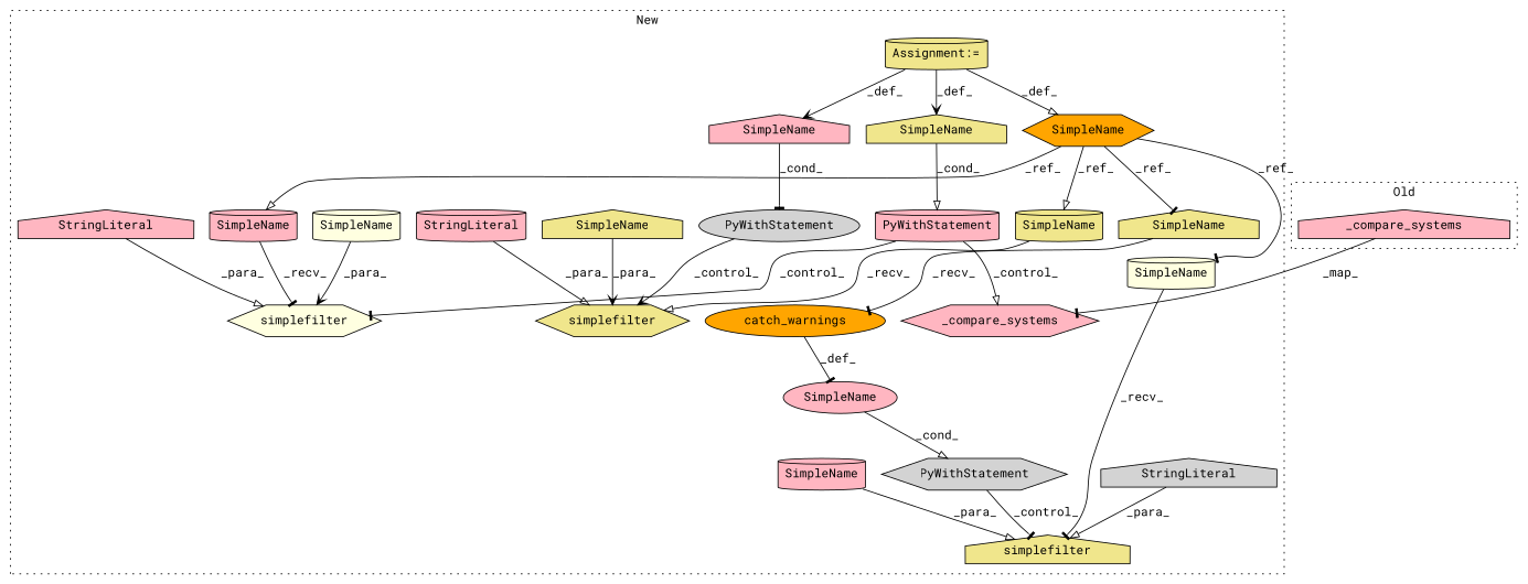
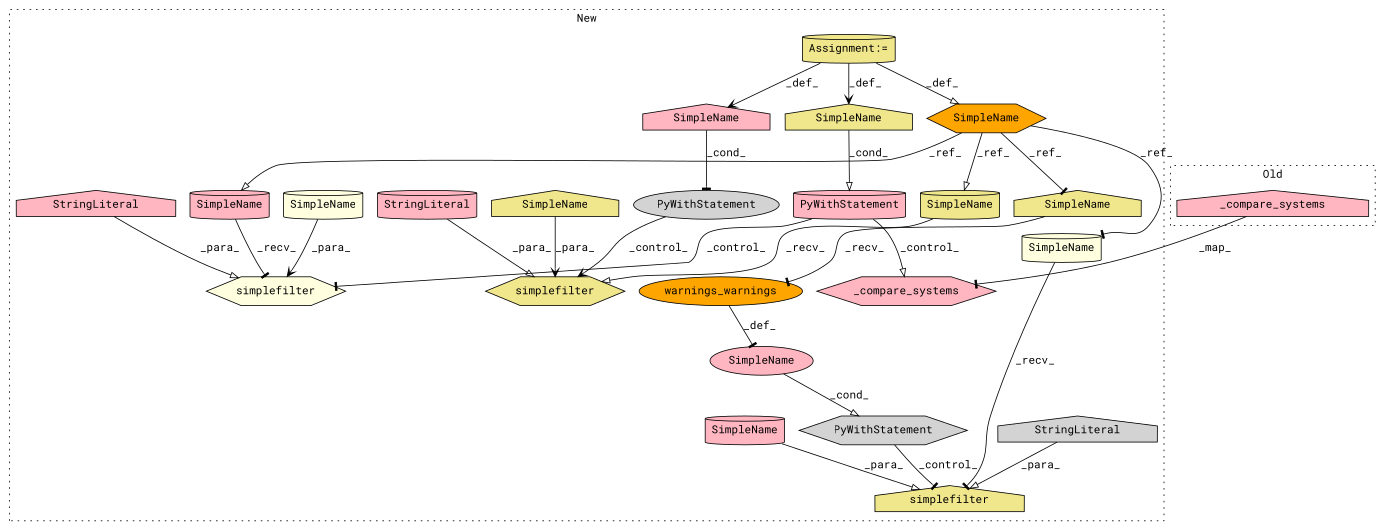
  digraph {
    fontname="Roboto Mono"
    node [a=42 l=8 shape=house style=filled fillcolor=lightpink fontname="Roboto Mono"]
    edge [arrowhead=onormal fontname="Roboto Mono"]
    n1 [a=32 l="17,1" label=_compare_systems s="34483,34504" shape=hexagon]
    n2 [label=SimpleName fillcolor=khaki l=""]
    n3 [a=32 l="13,1" label=simplefilter s="34370,34410" shape=hexagon fillcolor=lightyellow]
    n4 [a=32 l="13,1" label=simplefilter s="33768,33808" fillcolor=khaki]
    n5 [label=SimpleName shape=ellipse l=""]
    n6 [a=104 l="10,2" label=PyWithStatement s="33714,33749" shape=hexagon fillcolor=lightgrey]
    n7 [a=32 l="13,1" label=simplefilter s="34120,34160" shape=hexagon fillcolor=khaki]
    n8 [label=SimpleName l=""]
    n9 [a=104 l="10,2" label=PyWithStatement s="34066,34101" shape=ellipse fillcolor=lightgrey]
    n10 [label=SimpleName s=33659 shape=hexagon fillcolor=orange]
    n11 [a=104 l="10,2" label=PyWithStatement s="34316,34351" shape=cylinder]
    n12 [a=45 label=StringLiteral s=33781 fillcolor=lightgrey]
    n13 [a=45 label=StringLiteral s=34133 shape=cylinder]
    n14 [a=45 label=StringLiteral s=34383]
    n15 [a=7 label="Assignment:=" s=33659 shape=cylinder fillcolor=khaki]
-   n16 [a=32 l=16 label=catch_warnings s=33733 shape=ellipse fillcolor=orange]
+   n16 [a=32 l=16 label=warnings_warnings s=33733 shape=ellipse fillcolor=orange]
    n17 [l=18 label=SimpleName s=33790 shape=cylinder]
    n18 [l=18 label=SimpleName s=34142 fillcolor=khaki]
    n19 [l=18 label=SimpleName s=34392 shape=cylinder fillcolor=lightyellow]
    n20 [label=SimpleName s=34111 shape=cylinder fillcolor=khaki]
    n21 [label=SimpleName s=33759 shape=cylinder fillcolor=lightyellow]
    n22 [label=SimpleName s=34361 shape=cylinder]
    n23 [label=SimpleName s=33724 fillcolor=khaki]
    n24 [a=32 l="17,1" label=_compare_systems s="33243,33264"]
    subgraph cluster_1 {
      label=New
      style=dotted
      n1
      n2
      n3
      n4
      n5
      n6
      n7
      n8
      n9
      n10
      n11
      n12
      n13
      n14
      n15
      n16
      n17
      n18
      n19
      n20
      n21
      n22
      n23
    }
    subgraph cluster_2 {
      label=Old
      style=dotted
      n24
    }
    n2 -> n11 [label=_cond_]
    n5 -> n6 [label=_cond_]
    n6 -> n4 [label=_control_ arrowhead=tee]
    n8 -> n9 [label=_cond_ arrowhead=tee]
    n9 -> n7 [label=_control_ arrowhead=vee]
    n10 -> n20 [label=_ref_]
    n10 -> n21 [label=_ref_ arrowhead=tee]
    n10 -> n22 [label=_ref_]
    n10 -> n23 [label=_ref_ arrowhead=tee]
    n11 -> n1 [label=_control_]
    n11 -> n3 [label=_control_ arrowhead=tee]
    n12 -> n4 [label=_para_]
    n13 -> n7 [label=_para_]
    n14 -> n3 [label=_para_]
    n15 -> n2 [label=_def_ arrowhead=vee]
    n15 -> n8 [label=_def_ arrowhead=vee]
    n15 -> n10 [label=_def_]
    n16 -> n5 [label=_def_ arrowhead=tee]
    n17 -> n4 [label=_para_]
    n18 -> n7 [label=_para_ arrowhead=vee]
    n19 -> n3 [label=_para_ arrowhead=vee]
    n20 -> n7 [label=_recv_]
    n21 -> n4 [label=_recv_ arrowhead=tee]
    n22 -> n3 [label=_recv_ arrowhead=tee]
    n23 -> n16 [label=_recv_ arrowhead=tee]
    n24 -> n1 [label=_map_ arrowhead=tee]
  }
